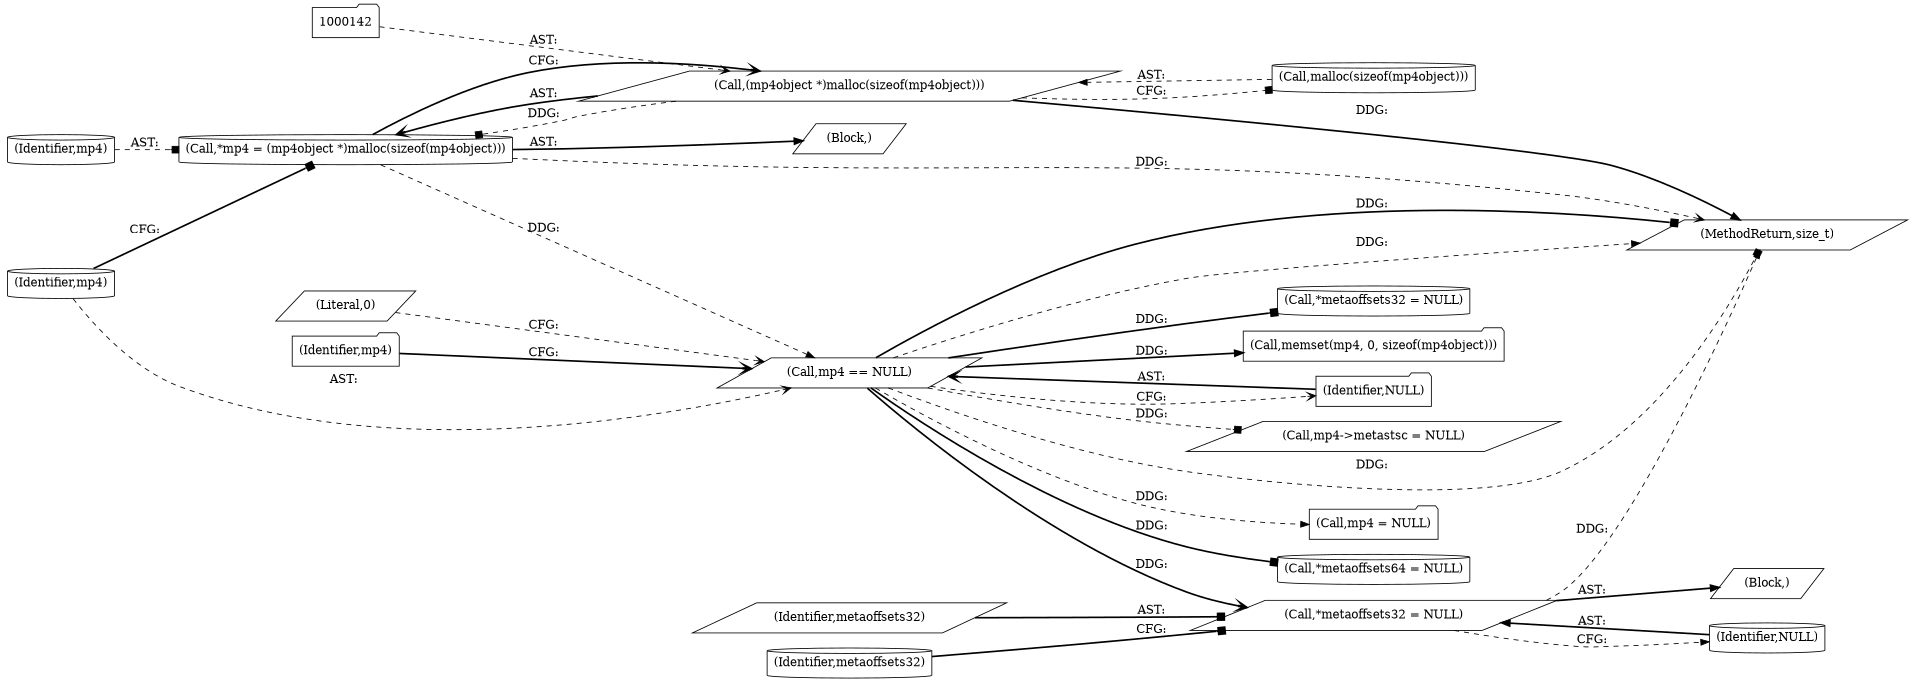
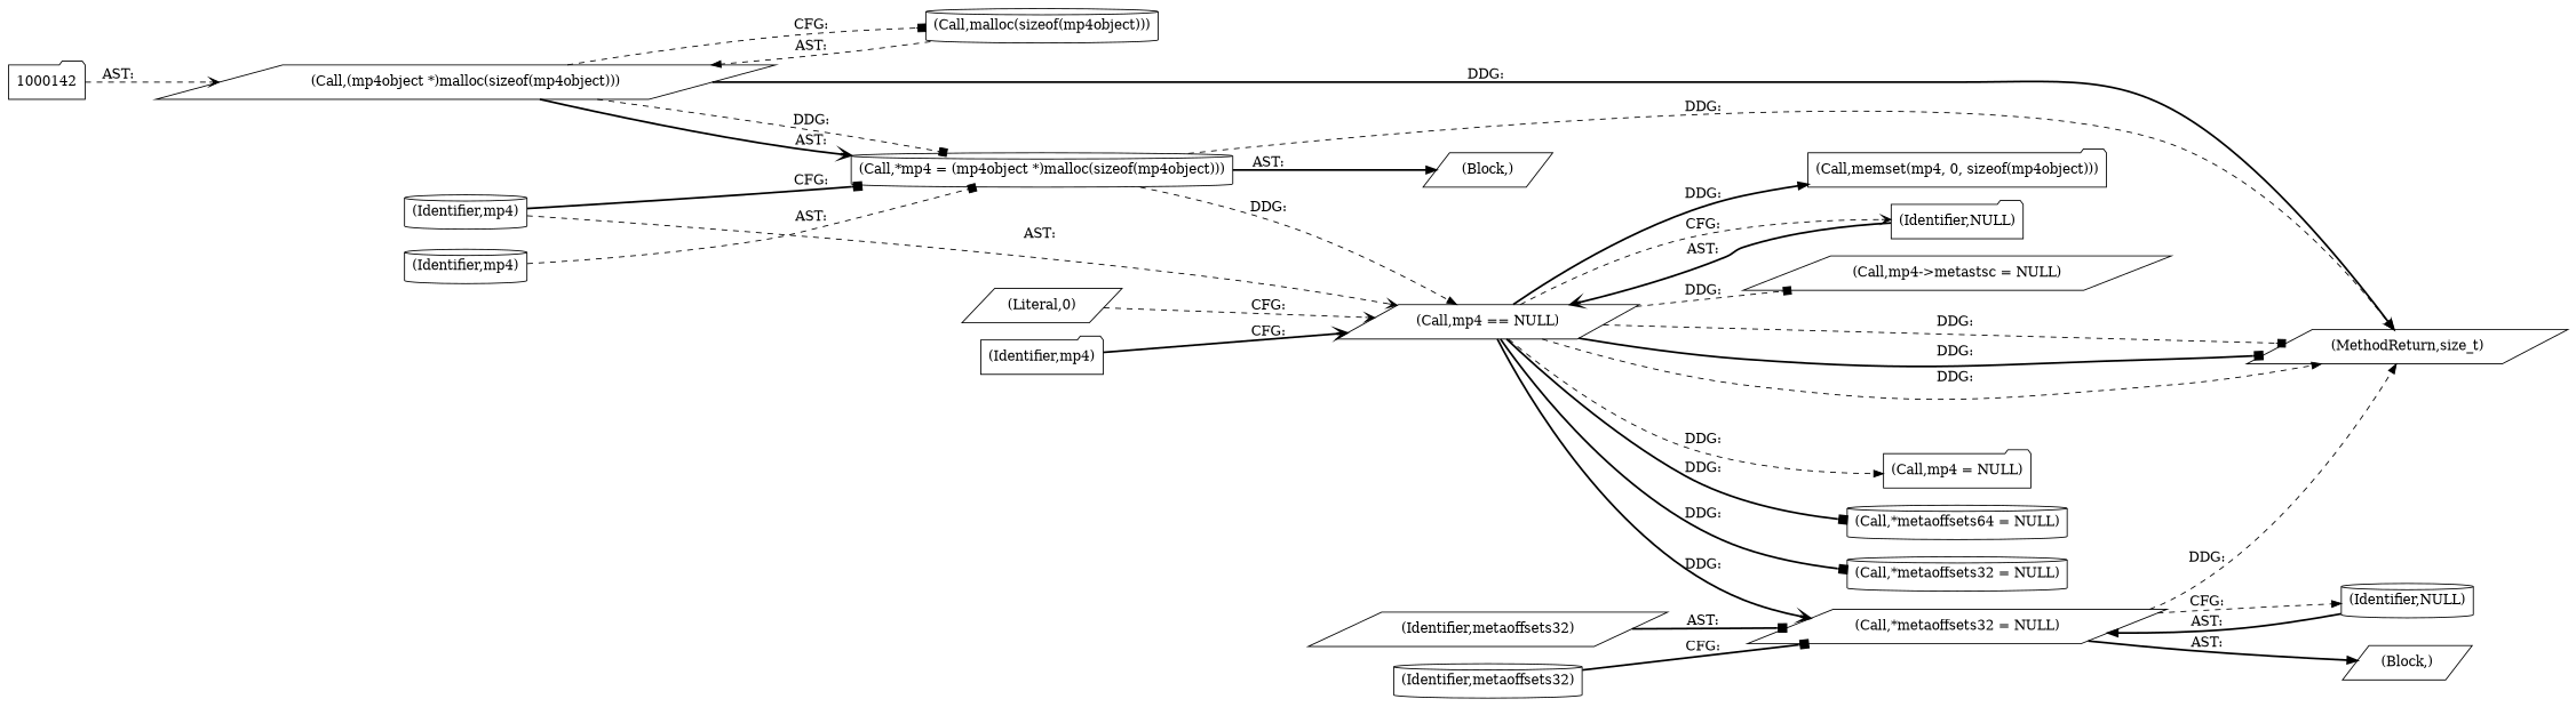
  digraph {
    rankdir=LR
    node [shape=parallelogram]
    edge [arrowhead=normal style=bold]
    n1 [label="(Call,*metaoffsets32 = NULL)"]
    n2 [label="(Block,)"]
    n3 [label="(Identifier,NULL)" shape=cylinder]
    n4 [label="(MethodReturn,size_t)"]
    n5 [label="(Call,mp4 == NULL)"]
    n6 [label="(Call,mp4 = NULL)" shape=folder]
    n7 [label="(Call,*metaoffsets64 = NULL)" shape=cylinder]
    n8 [label="(Call,*metaoffsets32 = NULL)" shape=cylinder]
    n9 [label="(Call,memset(mp4, 0, sizeof(mp4object)))" shape=folder]
    n10 [label="(Identifier,NULL)" shape=folder]
    n11 [label="(Call,mp4->metastsc = NULL)"]
    n12 [label="(Call,*mp4 = (mp4object *)malloc(sizeof(mp4object)))" shape=cylinder]
    n13 [label="(Call,(mp4object *)malloc(sizeof(mp4object)))"]
    n14 [label="(Block,)"]
    n15 [label="(Call,malloc(sizeof(mp4object)))" shape=cylinder]
    n16 [label="(Identifier,metaoffsets32)"]
    n17 [label="(Literal,0)"]
    n18 [label="(Identifier,metaoffsets32)" shape=cylinder]
    n19 [label="(Identifier,mp4)" shape=cylinder]
    n20 [label="(Identifier,mp4)" shape=folder]
    n21 [label="(Identifier,mp4)" shape=cylinder]
    1000142 [shape=folder]
    n1 -> n2 [label="AST: "]
    n1 -> n3 [label="CFG: " style=dashed]
    n1 -> n4 [label="DDG: " style=dashed]
    n3 -> n1 [label="AST: "]
    n5 -> n1 [arrowhead=vee label="DDG: "]
    n5 -> n4 [arrowhead=box label="DDG: " style=dashed]
    n5 -> n4 [arrowhead=box label="DDG: "]
    n5 -> n4 [label="DDG: " style=dashed]
    n5 -> n6 [label="DDG: " style=dashed]
    n5 -> n7 [arrowhead=box label="DDG: "]
    n5 -> n8 [arrowhead=box label="DDG: "]
    n5 -> n9 [label="DDG: "]
    n5 -> n10 [arrowhead=vee label="CFG: " style=dashed]
    n5 -> n11 [arrowhead=box label="DDG: " style=dashed]
    n10 -> n5 [arrowhead=vee label="AST: "]
    n12 -> n4 [arrowhead=vee label="DDG: " style=dashed]
    n12 -> n5 [label="DDG: " style=dashed]
-   n12 -> n13 [arrowhead=vee label="CFG: "]
    n12 -> n14 [label="AST: "]
    n13 -> n4 [label="DDG: "]
    n13 -> n12 [arrowhead=vee label="AST: "]
    n13 -> n12 [arrowhead=box label="DDG: " style=dashed]
    n13 -> n15 [arrowhead=box label="CFG: " style=dashed]
    n15 -> n13 [label="AST: " style=dashed]
    n16 -> n1 [arrowhead=box label="AST: "]
    n17 -> n5 [arrowhead=vee label="CFG: " style=dashed]
    n18 -> n1 [arrowhead=box label="CFG: "]
    n19 -> n5 [arrowhead=vee label="AST: " style=dashed]
    n19 -> n12 [arrowhead=box label="CFG: "]
    n20 -> n5 [arrowhead=vee label="CFG: "]
    n21 -> n12 [arrowhead=box label="AST: " style=dashed]
    1000142 -> n13 [arrowhead=vee label="AST: " style=dashed]
  }
